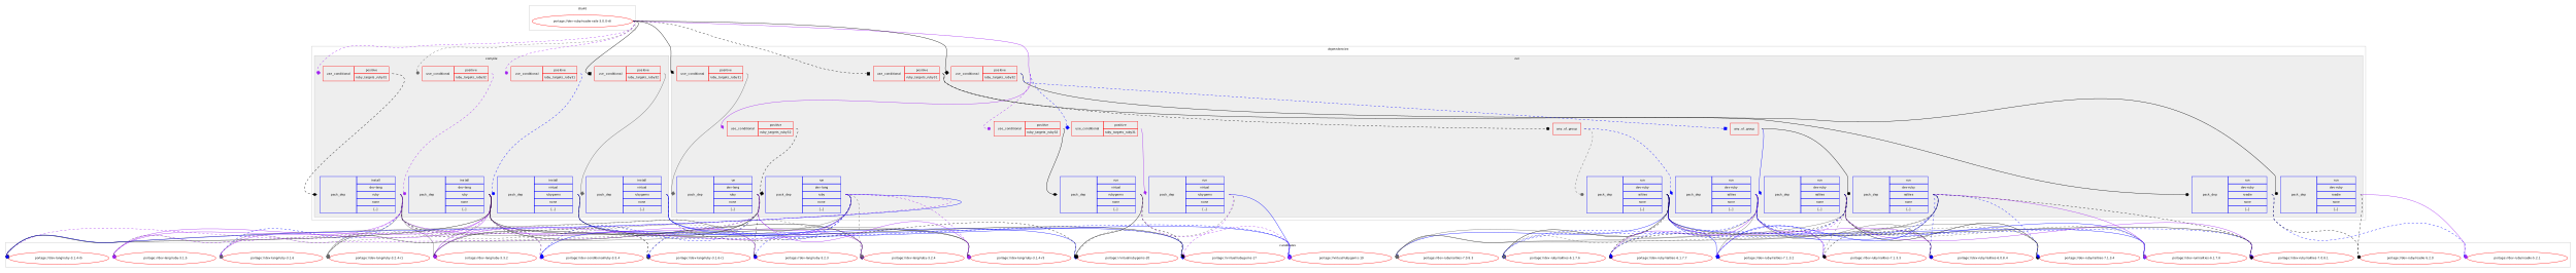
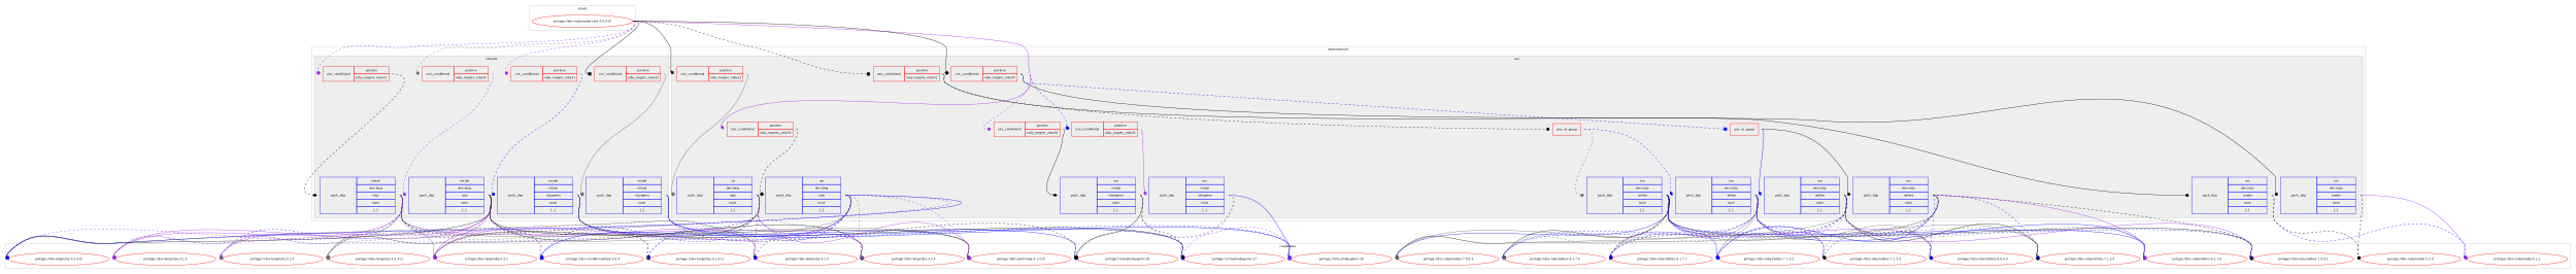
  digraph {
    compound=true
    concentrate=true
    fontname="Liberation Sans"
    fontsize=10
    newrank=true
    rankdir=TB
    ranksep=1.5
    node [color=red fontname="Liberation Sans" fontsize=10 shape=none]
    edge [arrowhead=diamond color=black fontname="Liberation Sans" headport=w style=dashed tailport=e weight=100]
    n1 [label="portage://dev-ruby/roadie-rails-3.0.0-r8" width=4 shape=""]
    n2 [color=blue label=<<TABLE BORDER="0" CELLBORDER="1" CELLSPACING="0" CELLPADDING="4" WIDTH="220"><TR><TD ROWSPAN="6" CELLPADDING="30">pack_dep</TD></TR><TR><TD WIDTH="110">install</TD></TR><TR><TD>dev-lang</TD></TR><TR><TD>ruby</TD></TR><TR><TD>none</TD></TR><TR><TD>[,,]</TD></TR></TABLE>>]
    n3 [label=<<TABLE BORDER="0" CELLBORDER="1" CELLSPACING="0" CELLPADDING="4"><TR><TD ROWSPAN="3" CELLPADDING="10">use_conditional</TD></TR><TR><TD>positive</TD></TR><TR><TD>ruby_targets_ruby31</TD></TR></TABLE>>]
    n4 [color=blue label=<<TABLE BORDER="0" CELLBORDER="1" CELLSPACING="0" CELLPADDING="4" WIDTH="220"><TR><TD ROWSPAN="6" CELLPADDING="30">pack_dep</TD></TR><TR><TD WIDTH="110">install</TD></TR><TR><TD>virtual</TD></TR><TR><TD>rubygems</TD></TR><TR><TD>none</TD></TR><TR><TD>[,,]</TD></TR></TABLE>>]
    n5 [label=<<TABLE BORDER="0" CELLBORDER="1" CELLSPACING="0" CELLPADDING="4"><TR><TD ROWSPAN="3" CELLPADDING="10">use_conditional</TD></TR><TR><TD>positive</TD></TR><TR><TD>ruby_targets_ruby31</TD></TR></TABLE>>]
    n6 [color=blue label=<<TABLE BORDER="0" CELLBORDER="1" CELLSPACING="0" CELLPADDING="4" WIDTH="220"><TR><TD ROWSPAN="6" CELLPADDING="30">pack_dep</TD></TR><TR><TD WIDTH="110">install</TD></TR><TR><TD>dev-lang</TD></TR><TR><TD>ruby</TD></TR><TR><TD>none</TD></TR><TR><TD>[,,]</TD></TR></TABLE>>]
    n7 [label=<<TABLE BORDER="0" CELLBORDER="1" CELLSPACING="0" CELLPADDING="4"><TR><TD ROWSPAN="3" CELLPADDING="10">use_conditional</TD></TR><TR><TD>positive</TD></TR><TR><TD>ruby_targets_ruby32</TD></TR></TABLE>>]
    n8 [color=blue label=<<TABLE BORDER="0" CELLBORDER="1" CELLSPACING="0" CELLPADDING="4" WIDTH="220"><TR><TD ROWSPAN="6" CELLPADDING="30">pack_dep</TD></TR><TR><TD WIDTH="110">install</TD></TR><TR><TD>virtual</TD></TR><TR><TD>rubygems</TD></TR><TR><TD>none</TD></TR><TR><TD>[,,]</TD></TR></TABLE>>]
    n9 [label=<<TABLE BORDER="0" CELLBORDER="1" CELLSPACING="0" CELLPADDING="4"><TR><TD ROWSPAN="3" CELLPADDING="10">use_conditional</TD></TR><TR><TD>positive</TD></TR><TR><TD>ruby_targets_ruby32</TD></TR></TABLE>>]
    n10 [color=blue label=<<TABLE BORDER="0" CELLBORDER="1" CELLSPACING="0" CELLPADDING="4" WIDTH="220"><TR><TD ROWSPAN="6" CELLPADDING="30">pack_dep</TD></TR><TR><TD WIDTH="110">run</TD></TR><TR><TD>dev-lang</TD></TR><TR><TD>ruby</TD></TR><TR><TD>none</TD></TR><TR><TD>[,,]</TD></TR></TABLE>>]
    n11 [label=<<TABLE BORDER="0" CELLBORDER="1" CELLSPACING="0" CELLPADDING="4"><TR><TD ROWSPAN="3" CELLPADDING="10">use_conditional</TD></TR><TR><TD>positive</TD></TR><TR><TD>ruby_targets_ruby31</TD></TR></TABLE>>]
    n12 [color=blue label=<<TABLE BORDER="0" CELLBORDER="1" CELLSPACING="0" CELLPADDING="4" WIDTH="220"><TR><TD ROWSPAN="6" CELLPADDING="30">pack_dep</TD></TR><TR><TD WIDTH="110">run</TD></TR><TR><TD>dev-ruby</TD></TR><TR><TD>roadie</TD></TR><TR><TD>none</TD></TR><TR><TD>[,,]</TD></TR></TABLE>>]
    n13 [color=blue label=<<TABLE BORDER="0" CELLBORDER="1" CELLSPACING="0" CELLPADDING="4" WIDTH="220"><TR><TD ROWSPAN="6" CELLPADDING="30">pack_dep</TD></TR><TR><TD WIDTH="110">run</TD></TR><TR><TD>dev-ruby</TD></TR><TR><TD>railties</TD></TR><TR><TD>none</TD></TR><TR><TD>[,,]</TD></TR></TABLE>>]
    n14 [color=blue label=<<TABLE BORDER="0" CELLBORDER="1" CELLSPACING="0" CELLPADDING="4" WIDTH="220"><TR><TD ROWSPAN="6" CELLPADDING="30">pack_dep</TD></TR><TR><TD WIDTH="110">run</TD></TR><TR><TD>dev-ruby</TD></TR><TR><TD>railties</TD></TR><TR><TD>none</TD></TR><TR><TD>[,,]</TD></TR></TABLE>>]
    n15 [label=<<TABLE BORDER="0" CELLBORDER="1" CELLSPACING="0" CELLPADDING="4"><TR><TD CELLPADDING="10">any_of_group</TD></TR></TABLE>>]
    n16 [label=<<TABLE BORDER="0" CELLBORDER="1" CELLSPACING="0" CELLPADDING="4"><TR><TD ROWSPAN="3" CELLPADDING="10">use_conditional</TD></TR><TR><TD>positive</TD></TR><TR><TD>ruby_targets_ruby31</TD></TR></TABLE>>]
    n17 [color=blue label=<<TABLE BORDER="0" CELLBORDER="1" CELLSPACING="0" CELLPADDING="4" WIDTH="220"><TR><TD ROWSPAN="6" CELLPADDING="30">pack_dep</TD></TR><TR><TD WIDTH="110">run</TD></TR><TR><TD>virtual</TD></TR><TR><TD>rubygems</TD></TR><TR><TD>none</TD></TR><TR><TD>[,,]</TD></TR></TABLE>>]
    n18 [label=<<TABLE BORDER="0" CELLBORDER="1" CELLSPACING="0" CELLPADDING="4"><TR><TD ROWSPAN="3" CELLPADDING="10">use_conditional</TD></TR><TR><TD>positive</TD></TR><TR><TD>ruby_targets_ruby31</TD></TR></TABLE>>]
    n19 [color=blue label=<<TABLE BORDER="0" CELLBORDER="1" CELLSPACING="0" CELLPADDING="4" WIDTH="220"><TR><TD ROWSPAN="6" CELLPADDING="30">pack_dep</TD></TR><TR><TD WIDTH="110">run</TD></TR><TR><TD>dev-lang</TD></TR><TR><TD>ruby</TD></TR><TR><TD>none</TD></TR><TR><TD>[,,]</TD></TR></TABLE>>]
    n20 [label=<<TABLE BORDER="0" CELLBORDER="1" CELLSPACING="0" CELLPADDING="4"><TR><TD ROWSPAN="3" CELLPADDING="10">use_conditional</TD></TR><TR><TD>positive</TD></TR><TR><TD>ruby_targets_ruby32</TD></TR></TABLE>>]
    n21 [color=blue label=<<TABLE BORDER="0" CELLBORDER="1" CELLSPACING="0" CELLPADDING="4" WIDTH="220"><TR><TD ROWSPAN="6" CELLPADDING="30">pack_dep</TD></TR><TR><TD WIDTH="110">run</TD></TR><TR><TD>dev-ruby</TD></TR><TR><TD>roadie</TD></TR><TR><TD>none</TD></TR><TR><TD>[,,]</TD></TR></TABLE>>]
    n22 [color=blue label=<<TABLE BORDER="0" CELLBORDER="1" CELLSPACING="0" CELLPADDING="4" WIDTH="220"><TR><TD ROWSPAN="6" CELLPADDING="30">pack_dep</TD></TR><TR><TD WIDTH="110">run</TD></TR><TR><TD>dev-ruby</TD></TR><TR><TD>railties</TD></TR><TR><TD>none</TD></TR><TR><TD>[,,]</TD></TR></TABLE>>]
    n23 [color=blue label=<<TABLE BORDER="0" CELLBORDER="1" CELLSPACING="0" CELLPADDING="4" WIDTH="220"><TR><TD ROWSPAN="6" CELLPADDING="30">pack_dep</TD></TR><TR><TD WIDTH="110">run</TD></TR><TR><TD>dev-ruby</TD></TR><TR><TD>railties</TD></TR><TR><TD>none</TD></TR><TR><TD>[,,]</TD></TR></TABLE>>]
    n24 [label=<<TABLE BORDER="0" CELLBORDER="1" CELLSPACING="0" CELLPADDING="4"><TR><TD CELLPADDING="10">any_of_group</TD></TR></TABLE>>]
    n25 [label=<<TABLE BORDER="0" CELLBORDER="1" CELLSPACING="0" CELLPADDING="4"><TR><TD ROWSPAN="3" CELLPADDING="10">use_conditional</TD></TR><TR><TD>positive</TD></TR><TR><TD>ruby_targets_ruby32</TD></TR></TABLE>>]
    n26 [color=blue label=<<TABLE BORDER="0" CELLBORDER="1" CELLSPACING="0" CELLPADDING="4" WIDTH="220"><TR><TD ROWSPAN="6" CELLPADDING="30">pack_dep</TD></TR><TR><TD WIDTH="110">run</TD></TR><TR><TD>virtual</TD></TR><TR><TD>rubygems</TD></TR><TR><TD>none</TD></TR><TR><TD>[,,]</TD></TR></TABLE>>]
    n27 [label=<<TABLE BORDER="0" CELLBORDER="1" CELLSPACING="0" CELLPADDING="4"><TR><TD ROWSPAN="3" CELLPADDING="10">use_conditional</TD></TR><TR><TD>positive</TD></TR><TR><TD>ruby_targets_ruby32</TD></TR></TABLE>>]
    n28 [label="portage://dev-conditional/ruby-3.3.4" width=4 shape=""]
    n29 [label="portage://dev-lang/ruby-3.3.2" width=4 shape=""]
    n30 [label="portage://dev-lang/ruby-3.2.4-r1" width=4 shape=""]
    n31 [label="portage://dev-lang/ruby-3.2.4" width=4 shape=""]
    n32 [label="portage://dev-lang/ruby-3.2.3" width=4 shape=""]
    n33 [label="portage://dev-lang/ruby-3.1.6-r1" width=4 shape=""]
    n34 [label="portage://dev-lang/ruby-3.1.6" width=4 shape=""]
    n35 [label="portage://dev-lang/ruby-3.1.5" width=4 shape=""]
    n36 [label="portage://dev-lang/ruby-3.1.4-r5" width=4 shape=""]
-   n37 [label="portage://dev-lang/ruby-3.1.4-r3" width=4 shape=""]
+   n37 [label="portage://dev-pack/ruby-3.1.4-r3" width=4 shape=""]
    n38 [label="portage://virtual/rubygems-20" width=4 shape=""]
    n39 [label="portage://virtual/rubygems-19" width=4 shape=""]
    n40 [label="portage://virtual/rubygems-17" width=4 shape=""]
    n41 [label="portage://dev-ruby/roadie-5.2.1" width=4 shape=""]
    n42 [label="portage://dev-ruby/roadie-5.2.0" width=4 shape=""]
    n43 [label="portage://dev-ruby/railties-7.1.3.4" width=4 shape=""]
    n44 [label="portage://dev-ruby/railties-7.1.3.3" width=4 shape=""]
    n45 [label="portage://dev-ruby/railties-7.1.3.2" width=4 shape=""]
    n46 [label="portage://dev-ruby/railties-6.0.8.4" width=4 shape=""]
    n47 [label="portage://dev-ruby/railties-7.0.8.3" width=4 shape=""]
    n48 [label="portage://dev-ruby/railties-7.0.8.1" width=4 shape=""]
-   n49 [label="portage://dev-run/railties-6.1.7.8" width=4 shape=""]
+   n49 [label="portage://dev-ruby/railties-6.1.7.8" width=4 shape=""]
    n50 [label="portage://dev-ruby/railties-6.1.7.7" width=4 shape=""]
    n51 [label="portage://dev-ruby/railties-6.1.7.6" width=4 shape=""]
    subgraph cluster_1 {
      color=gray
      label=<<i>ebuild</i>>
      n1
    }
    subgraph cluster_2 {
      color=gray
      label=<<i>dependencies</i>>
      subgraph cluster_3 {
        color=gray
        fillcolor="#eeeeee"
        label=<<i>compile</i>>
        style=filled
        subgraph sub_4 {
          color=gray
          fillcolor="#eeeeee"
          label=<<i>compile</i>>
          style=filled
          n3
          subgraph sub_5 {
            color=gray
            fillcolor="#eeeeee"
            label=<<i>compile</i>>
            style=filled
            n2
          }
        }
        subgraph sub_6 {
          color=gray
          fillcolor="#eeeeee"
          label=<<i>compile</i>>
          style=filled
          n5
          subgraph sub_7 {
            color=gray
            fillcolor="#eeeeee"
            label=<<i>compile</i>>
            style=filled
            n4
          }
        }
        subgraph sub_8 {
          color=gray
          fillcolor="#eeeeee"
          label=<<i>compile</i>>
          style=filled
          n7
          subgraph sub_9 {
            color=gray
            fillcolor="#eeeeee"
            label=<<i>compile</i>>
            style=filled
            n6
          }
        }
        subgraph sub_10 {
          color=gray
          fillcolor="#eeeeee"
          label=<<i>compile</i>>
          style=filled
          n9
          subgraph sub_11 {
            color=gray
            fillcolor="#eeeeee"
            label=<<i>compile</i>>
            style=filled
            n8
          }
        }
      }
      subgraph cluster_12 {
        color=gray
        fillcolor="#eeeeee"
        label=<<i>compile and run</i>>
        style=filled
      }
      subgraph cluster_13 {
        color=gray
        fillcolor="#eeeeee"
        label=<<i>run</i>>
        style=filled
        subgraph sub_14 {
          color=gray
          fillcolor="#eeeeee"
          label=<<i>run</i>>
          style=filled
          n11
          subgraph sub_15 {
            color=gray
            fillcolor="#eeeeee"
            label=<<i>run</i>>
            style=filled
            n10
          }
        }
        subgraph sub_16 {
          color=gray
          fillcolor="#eeeeee"
          label=<<i>run</i>>
          style=filled
          n16
          subgraph sub_17 {
            color=gray
            fillcolor="#eeeeee"
            label=<<i>run</i>>
            style=filled
            n12
          }
          subgraph sub_18 {
            color=gray
            fillcolor="#eeeeee"
            label=<<i>run</i>>
            style=filled
            n15
            subgraph sub_19 {
              color=gray
              fillcolor="#eeeeee"
              label=<<i>run</i>>
              style=filled
              n13
            }
            subgraph sub_20 {
              color=gray
              fillcolor="#eeeeee"
              label=<<i>run</i>>
              style=filled
              n14
            }
          }
        }
        subgraph sub_21 {
          color=gray
          fillcolor="#eeeeee"
          label=<<i>run</i>>
          style=filled
          n18
          subgraph sub_22 {
            color=gray
            fillcolor="#eeeeee"
            label=<<i>run</i>>
            style=filled
            n17
          }
        }
        subgraph sub_23 {
          color=gray
          fillcolor="#eeeeee"
          label=<<i>run</i>>
          style=filled
          n20
          subgraph sub_24 {
            color=gray
            fillcolor="#eeeeee"
            label=<<i>run</i>>
            style=filled
            n19
          }
        }
        subgraph sub_25 {
          color=gray
          fillcolor="#eeeeee"
          label=<<i>run</i>>
          style=filled
          n25
          subgraph sub_26 {
            color=gray
            fillcolor="#eeeeee"
            label=<<i>run</i>>
            style=filled
            n21
          }
          subgraph sub_27 {
            color=gray
            fillcolor="#eeeeee"
            label=<<i>run</i>>
            style=filled
            n24
            subgraph sub_28 {
              color=gray
              fillcolor="#eeeeee"
              label=<<i>run</i>>
              style=filled
              n22
            }
            subgraph sub_29 {
              color=gray
              fillcolor="#eeeeee"
              label=<<i>run</i>>
              style=filled
              n23
            }
          }
        }
        subgraph sub_30 {
          color=gray
          fillcolor="#eeeeee"
          label=<<i>run</i>>
          style=filled
          n27
          subgraph sub_31 {
            color=gray
            fillcolor="#eeeeee"
            label=<<i>run</i>>
            style=filled
            n26
          }
        }
      }
    }
    subgraph cluster_32 {
      color=gray
      label=<<i>candidates</i>>
      rank=same
      subgraph sub_33 {
        color=black
        label=<<i>candidates</i>>
        nodesep=1
        rank=same
        n43
        n44
        n45
        n46
        n47
        n48
        n49
        n50
        n51
      }
      subgraph sub_34 {
        color=black
        label=<<i>candidates</i>>
        nodesep=1
        rank=same
        n28
        n29
        n30
        n31
        n32
        n33
        n34
        n35
        n36
        n37
      }
      subgraph sub_35 {
        color=black
        label=<<i>candidates</i>>
        nodesep=1
        rank=same
        n38
        n39
        n40
      }
      subgraph sub_36 {
        color=black
        label=<<i>candidates</i>>
        nodesep=1
        rank=same
        n28
        n29
        n30
        n31
        n32
        n33
        n34
        n35
        n36
        n37
      }
      subgraph sub_37 {
        color=black
        label=<<i>candidates</i>>
        nodesep=1
        rank=same
        n38
        n39
        n40
      }
      subgraph sub_38 {
        color=black
        label=<<i>candidates</i>>
        nodesep=1
        rank=same
        n28
        n29
        n30
        n31
        n32
        n33
        n34
        n35
        n36
        n37
      }
      subgraph sub_39 {
        color=black
        label=<<i>candidates</i>>
        nodesep=1
        rank=same
        n41
        n42
      }
      subgraph sub_40 {
        color=black
        label=<<i>candidates</i>>
        nodesep=1
        rank=same
        n41
        n42
      }
      subgraph sub_41 {
        color=black
        label=<<i>candidates</i>>
        nodesep=1
        rank=same
        n43
        n44
        n45
        n46
        n47
        n48
        n49
        n50
        n51
      }
      subgraph sub_42 {
        color=black
        label=<<i>candidates</i>>
        nodesep=1
        rank=same
        n38
        n39
        n40
      }
      subgraph sub_43 {
        color=black
        label=<<i>candidates</i>>
        nodesep=1
        rank=same
        n28
        n29
        n30
        n31
        n32
        n33
        n34
        n35
        n36
        n37
      }
      subgraph sub_44 {
        color=black
        label=<<i>candidates</i>>
        nodesep=1
        rank=same
        n43
        n44
        n45
        n46
        n47
        n48
        n49
        n50
        n51
      }
      subgraph sub_45 {
        color=black
        label=<<i>candidates</i>>
        nodesep=1
        rank=same
        n43
        n44
        n45
        n46
        n47
        n48
        n49
        n50
        n51
      }
      subgraph sub_46 {
        color=black
        label=<<i>candidates</i>>
        nodesep=1
        rank=same
        n38
        n39
        n40
      }
    }
    n1 -> n3 [arrowhead=box color=purple weight=20]
    n1 -> n5 [arrowhead=dot color=purple weight=20]
    n1 -> n7 [arrowhead=dot color=gray40 weight=20]
    n1 -> n9 [arrowhead=box style=solid weight=20]
    n1 -> n11 [style=solid weight=20]
    n1 -> n16 [arrowhead=box weight=20]
    n1 -> n18 [arrowhead=box color=blue weight=20]
    n1 -> n20 [color=purple style=solid weight=20]
    n1 -> n25 [arrowhead=box style=solid weight=20]
    n1 -> n27 [arrowhead=dot color=purple weight=20]
    n2 -> n28 [arrowhead=dot color=purple]
    n2 -> n29 [color=gray40 style=solid]
    n2 -> n30 [arrowhead=box color=gray40 style=solid]
    n2 -> n31 [arrowhead=box color=purple style=solid]
    n2 -> n32 [color=gray40]
    n2 -> n33 [arrowhead=box]
    n2 -> n34 [color=blue]
    n2 -> n35 [color=purple style=solid]
    n2 -> n36 [color=purple]
    n2 -> n37 [arrowhead=box color=gray40 style=solid]
    n3 -> n2 [weight=20]
    n4 -> n38 [arrowhead=box color=blue style=solid]
    n4 -> n39 [arrowhead=dot color=blue]
    n4 -> n40 [style=solid]
    n5 -> n4 [arrowhead=dot color=blue weight=20]
    n6 -> n28 [color=gray40]
    n6 -> n29 [color=purple style=solid]
    n6 -> n30 [color=gray40]
    n6 -> n31 [arrowhead=dot style=solid]
    n6 -> n32 [arrowhead=dot color=purple style=solid]
    n6 -> n33 [color=gray40]
    n6 -> n34 [color=purple style=solid]
    n6 -> n35 [arrowhead=dot color=purple style=solid]
    n6 -> n36 [arrowhead=box style=solid]
    n6 -> n37 [style=solid]
    n7 -> n6 [arrowhead=dot color=purple weight=20]
    n8 -> n38
    n8 -> n39 [arrowhead=dot color=blue style=solid]
    n8 -> n40 [arrowhead=box color=blue style=solid]
    n9 -> n8 [arrowhead=box color=gray40 style=solid weight=20]
    n10 -> n28 [arrowhead=box color=blue]
    n10 -> n29 [style=solid]
    n10 -> n30 [arrowhead=dot color=gray40]
    n10 -> n31 [arrowhead=dot color=purple]
    n10 -> n32
    n10 -> n33 [color=gray40]
    n10 -> n34 [arrowhead=dot color=purple]
    n10 -> n35 [color=gray40]
    n10 -> n36 [arrowhead=box color=gray40 style=solid]
    n10 -> n37 [arrowhead=dot color=purple style=solid]
    n11 -> n10 [arrowhead=box color=gray40 style=solid weight=20]
    n12 -> n41 [color=blue]
    n12 -> n42 [arrowhead=dot]
    n13 -> n43 [arrowhead=dot color=gray40 style=solid]
    n13 -> n44 [color=blue]
    n13 -> n45 [arrowhead=box color=blue style=solid]
    n13 -> n46 [arrowhead=box color=purple style=solid]
    n13 -> n47 [color=blue style=solid]
    n13 -> n48 [arrowhead=dot style=solid]
    n13 -> n49 [color=blue style=solid]
    n13 -> n50
    n13 -> n51 [style=solid]
    n14 -> n43 [arrowhead=dot color=gray40]
    n14 -> n44 [color=purple style=solid]
    n14 -> n45 [arrowhead=box color=gray40 style=solid]
    n14 -> n46 [color=gray40 style=solid]
    n14 -> n47 [arrowhead=box color=gray40 style=solid]
    n14 -> n48 [color=blue]
    n14 -> n49 [arrowhead=dot color=blue style=solid]
    n14 -> n50 [arrowhead=box color=purple style=solid]
    n14 -> n51 [arrowhead=box color=blue]
    n15 -> n13 [arrowhead=dot color=gray40 weight=20]
    n15 -> n14 [color=blue weight=20]
    n16 -> n12 [arrowhead=dot style=solid weight=20]
    n16 -> n15 [arrowhead=dot weight=20]
    n17 -> n38 [color=gray40]
    n17 -> n39 [color=blue style=solid]
    n17 -> n40 [color=purple]
    n18 -> n17 [color=purple style=solid weight=20]
    n19 -> n28 [color=blue style=solid]
    n19 -> n29 [arrowhead=box color=purple style=solid]
    n19 -> n30 [arrowhead=box color=gray40 style=solid]
    n19 -> n31 [color=gray40]
    n19 -> n32 [arrowhead=dot color=blue]
    n19 -> n33 [color=blue]
    n19 -> n34 [arrowhead=box color=gray40]
    n19 -> n35 [arrowhead=box color=purple]
    n19 -> n36 [arrowhead=dot color=blue style=solid]
    n19 -> n37 [arrowhead=dot color=purple]
    n20 -> n19 [arrowhead=box weight=20]
    n21 -> n41 [arrowhead=box color=purple style=solid]
    n21 -> n42 [arrowhead=dot]
    n22 -> n43 [arrowhead=dot style=solid]
    n22 -> n44 [color=gray40]
    n22 -> n45 [color=purple]
    n22 -> n46 [arrowhead=dot]
    n22 -> n47 [arrowhead=dot color=gray40 style=solid]
    n22 -> n48 [arrowhead=box color=purple style=solid]
    n22 -> n49 [color=gray40]
    n22 -> n50 [arrowhead=dot]
    n22 -> n51 [arrowhead=box color=blue]
    n23 -> n43 [color=blue]
    n23 -> n44 [arrowhead=dot]
    n23 -> n45 [arrowhead=box color=blue style=solid]
    n23 -> n46 [arrowhead=dot color=blue]
    n23 -> n47 [arrowhead=box color=gray40 style=solid]
    n23 -> n48 [arrowhead=dot]
    n23 -> n49 [arrowhead=dot color=purple style=solid]
    n23 -> n50 [color=blue]
    n23 -> n51 [arrowhead=box color=gray40]
    n24 -> n22 [color=blue style=solid weight=20]
    n24 -> n23 [arrowhead=dot style=solid weight=20]
    n25 -> n21 [arrowhead=dot style=solid weight=20]
    n25 -> n24 [arrowhead=box color=blue weight=20]
    n26 -> n38 [arrowhead=box style=solid]
    n26 -> n39 [arrowhead=dot color=purple]
    n26 -> n40
    n27 -> n26 [style=solid weight=20]
  }
